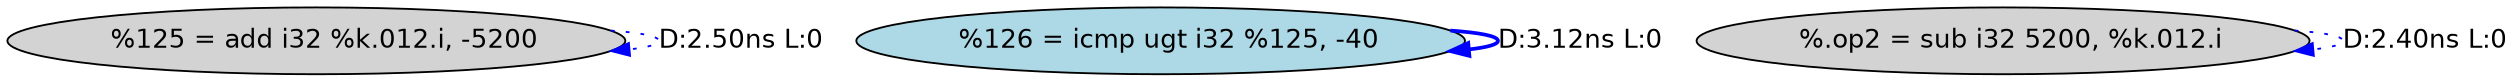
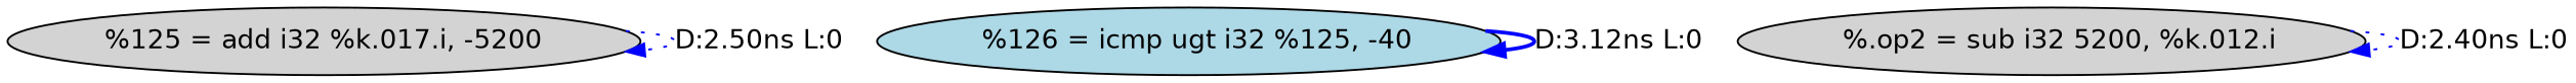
  digraph {
    fontname="DejaVu Sans"
    node [fillcolor=lightgrey fontname="DejaVu Sans" style=filled]
    edge [color=blue fontname="DejaVu Sans" style=dotted]
-   n1 [label="  %125 = add i32 %k.012.i, -5200"]
+   n1 [label="%125 = add i32 %k.017.i, -5200"]
    n2 [fillcolor=lightblue label="  %126 = icmp ugt i32 %125, -40"]
    n3 [label="  %.op2 = sub i32 5200, %k.012.i"]
    n1 -> n1 [label="D:2.50ns L:0"]
    n2 -> n2 [label="D:3.12ns L:0" style=bold]
    n3 -> n3 [label="D:2.40ns L:0"]
  }
